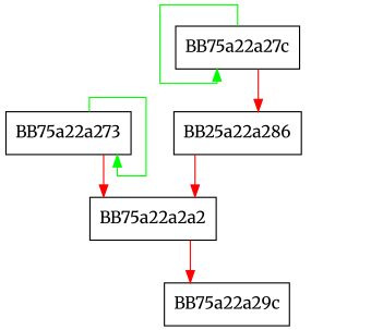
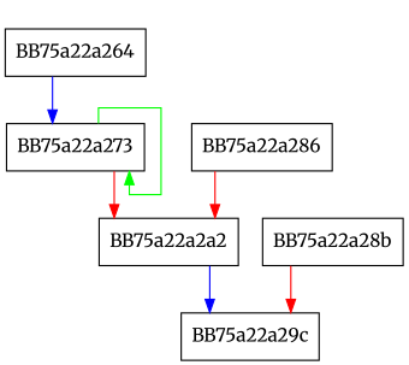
  digraph {
    fontname=Merriweather
    splines=ortho
    node [fontname=Merriweather shape=box]
    edge [color=red fontname=Merriweather]
+   BB75a22a264
    BB75a22a273
    BB75a22a2a2
-   BB75a22a27c
-   BB75a22a286 [label=BB25a22a286]
+   BB75a22a286
    BB75a22a29c
+   BB75a22a28b
+   BB75a22a264 -> BB75a22a273 [color=blue]
    BB75a22a273 -> BB75a22a273 [color=green]
    BB75a22a273 -> BB75a22a2a2
-   BB75a22a2a2 -> BB75a22a29c
-   BB75a22a27c -> BB75a22a27c [color=green]
-   BB75a22a27c -> BB75a22a286
+   BB75a22a2a2 -> BB75a22a29c [color=blue]
    BB75a22a286 -> BB75a22a2a2
+   BB75a22a28b -> BB75a22a29c
  }
